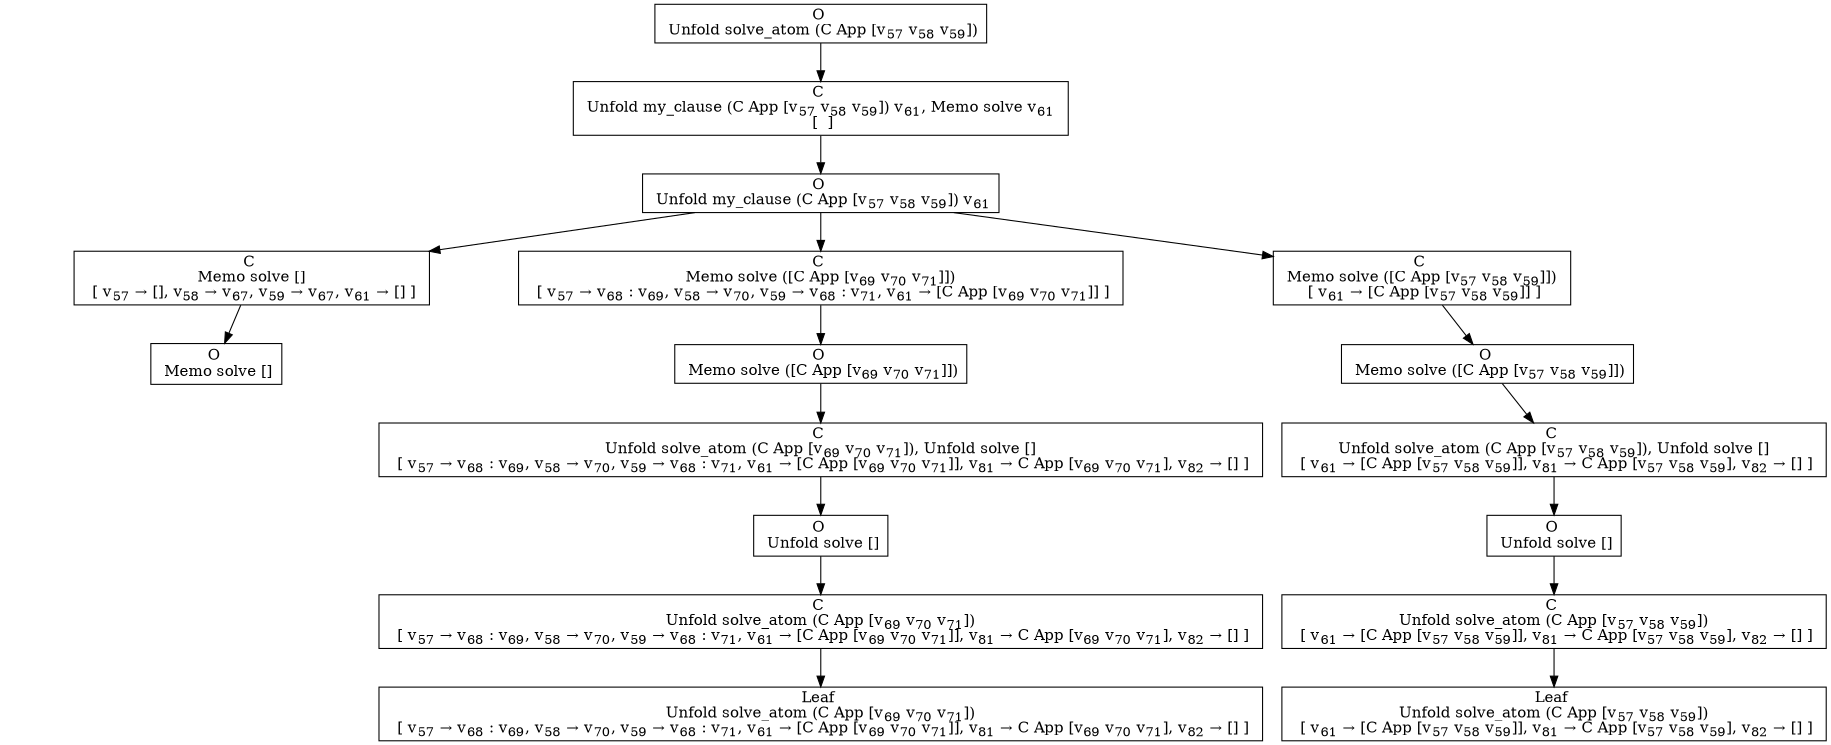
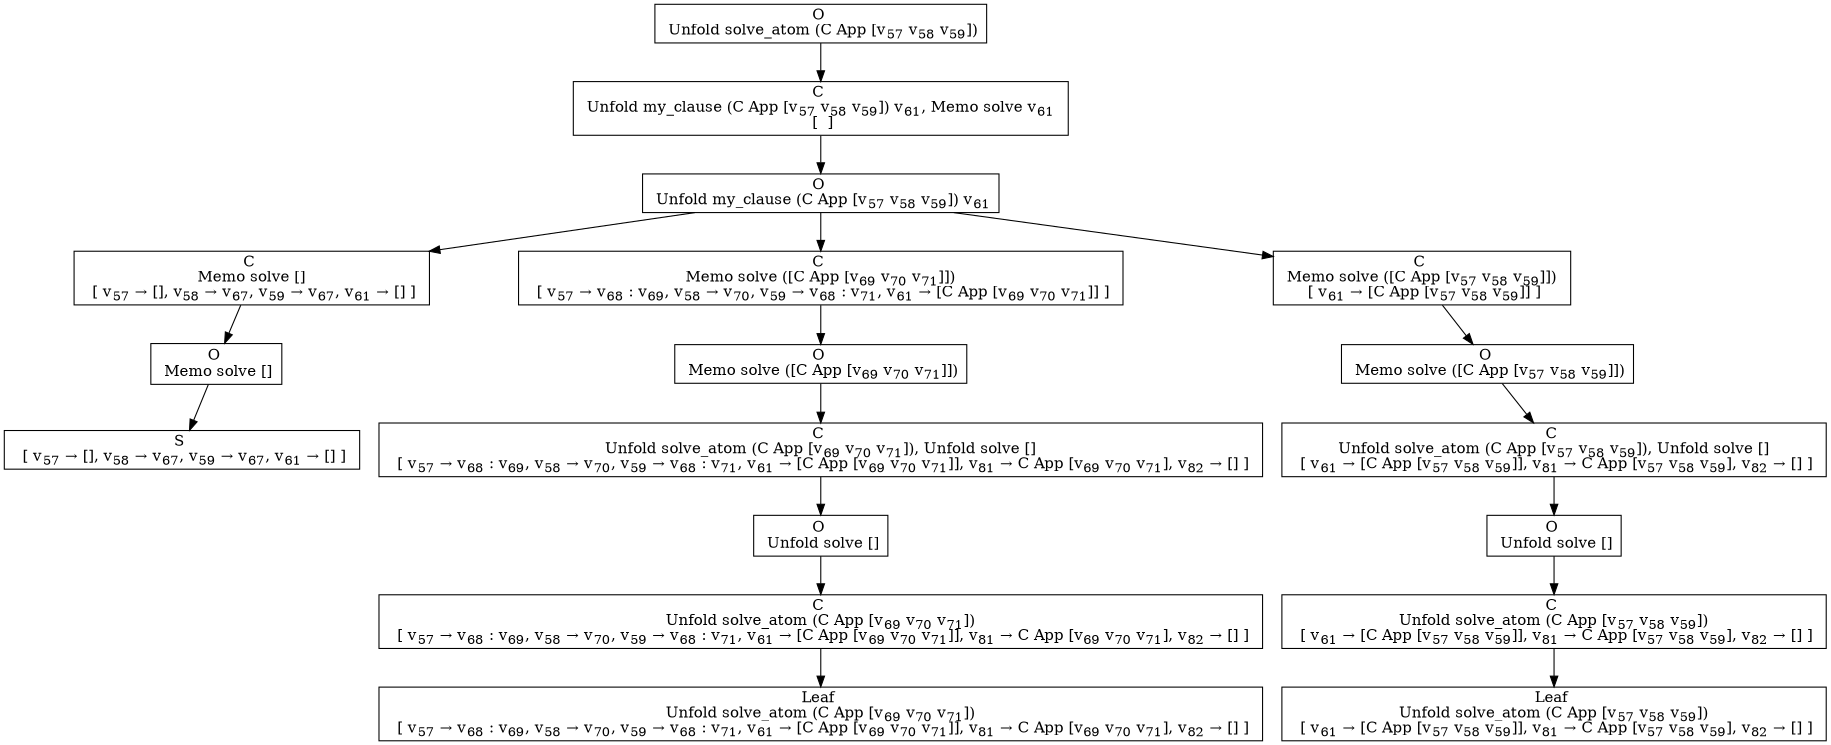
  digraph {
    rankdir=TB
    node [fillcolor=white shape=box style=filled]
    n1 [label=<O <BR/> Unfold solve_atom (C App [v<SUB>57</SUB> v<SUB>58</SUB> v<SUB>59</SUB>])>]
    n2 [label=<C <BR/> Unfold my_clause (C App [v<SUB>57</SUB> v<SUB>58</SUB> v<SUB>59</SUB>]) v<SUB>61</SUB>, Memo solve v<SUB>61</SUB> <BR/>  [  ] >]
    n3 [label=<O <BR/> Unfold my_clause (C App [v<SUB>57</SUB> v<SUB>58</SUB> v<SUB>59</SUB>]) v<SUB>61</SUB>>]
    n4 [label=<C <BR/> Memo solve [] <BR/>  [ v<SUB>57</SUB> &rarr; [], v<SUB>58</SUB> &rarr; v<SUB>67</SUB>, v<SUB>59</SUB> &rarr; v<SUB>67</SUB>, v<SUB>61</SUB> &rarr; [] ] >]
    n5 [label=<C <BR/> Memo solve ([C App [v<SUB>69</SUB> v<SUB>70</SUB> v<SUB>71</SUB>]]) <BR/>  [ v<SUB>57</SUB> &rarr; v<SUB>68</SUB> : v<SUB>69</SUB>, v<SUB>58</SUB> &rarr; v<SUB>70</SUB>, v<SUB>59</SUB> &rarr; v<SUB>68</SUB> : v<SUB>71</SUB>, v<SUB>61</SUB> &rarr; [C App [v<SUB>69</SUB> v<SUB>70</SUB> v<SUB>71</SUB>]] ] >]
    n6 [label=<C <BR/> Memo solve ([C App [v<SUB>57</SUB> v<SUB>58</SUB> v<SUB>59</SUB>]]) <BR/>  [ v<SUB>61</SUB> &rarr; [C App [v<SUB>57</SUB> v<SUB>58</SUB> v<SUB>59</SUB>]] ] >]
    n7 [label=<O <BR/> Memo solve []>]
    n8 [label=<O <BR/> Memo solve ([C App [v<SUB>69</SUB> v<SUB>70</SUB> v<SUB>71</SUB>]])>]
    n9 [label=<O <BR/> Memo solve ([C App [v<SUB>57</SUB> v<SUB>58</SUB> v<SUB>59</SUB>]])>]
+   n10 [label=<S <BR/>  [ v<SUB>57</SUB> &rarr; [], v<SUB>58</SUB> &rarr; v<SUB>67</SUB>, v<SUB>59</SUB> &rarr; v<SUB>67</SUB>, v<SUB>61</SUB> &rarr; [] ] >]
    n11 [label=<C <BR/> Unfold solve_atom (C App [v<SUB>69</SUB> v<SUB>70</SUB> v<SUB>71</SUB>]), Unfold solve [] <BR/>  [ v<SUB>57</SUB> &rarr; v<SUB>68</SUB> : v<SUB>69</SUB>, v<SUB>58</SUB> &rarr; v<SUB>70</SUB>, v<SUB>59</SUB> &rarr; v<SUB>68</SUB> : v<SUB>71</SUB>, v<SUB>61</SUB> &rarr; [C App [v<SUB>69</SUB> v<SUB>70</SUB> v<SUB>71</SUB>]], v<SUB>81</SUB> &rarr; C App [v<SUB>69</SUB> v<SUB>70</SUB> v<SUB>71</SUB>], v<SUB>82</SUB> &rarr; [] ] >]
    n12 [label=<O <BR/> Unfold solve []>]
    n13 [label=<C <BR/> Unfold solve_atom (C App [v<SUB>69</SUB> v<SUB>70</SUB> v<SUB>71</SUB>]) <BR/>  [ v<SUB>57</SUB> &rarr; v<SUB>68</SUB> : v<SUB>69</SUB>, v<SUB>58</SUB> &rarr; v<SUB>70</SUB>, v<SUB>59</SUB> &rarr; v<SUB>68</SUB> : v<SUB>71</SUB>, v<SUB>61</SUB> &rarr; [C App [v<SUB>69</SUB> v<SUB>70</SUB> v<SUB>71</SUB>]], v<SUB>81</SUB> &rarr; C App [v<SUB>69</SUB> v<SUB>70</SUB> v<SUB>71</SUB>], v<SUB>82</SUB> &rarr; [] ] >]
    n14 [label=<Leaf <BR/> Unfold solve_atom (C App [v<SUB>69</SUB> v<SUB>70</SUB> v<SUB>71</SUB>]) <BR/>  [ v<SUB>57</SUB> &rarr; v<SUB>68</SUB> : v<SUB>69</SUB>, v<SUB>58</SUB> &rarr; v<SUB>70</SUB>, v<SUB>59</SUB> &rarr; v<SUB>68</SUB> : v<SUB>71</SUB>, v<SUB>61</SUB> &rarr; [C App [v<SUB>69</SUB> v<SUB>70</SUB> v<SUB>71</SUB>]], v<SUB>81</SUB> &rarr; C App [v<SUB>69</SUB> v<SUB>70</SUB> v<SUB>71</SUB>], v<SUB>82</SUB> &rarr; [] ] >]
    n15 [label=<C <BR/> Unfold solve_atom (C App [v<SUB>57</SUB> v<SUB>58</SUB> v<SUB>59</SUB>]), Unfold solve [] <BR/>  [ v<SUB>61</SUB> &rarr; [C App [v<SUB>57</SUB> v<SUB>58</SUB> v<SUB>59</SUB>]], v<SUB>81</SUB> &rarr; C App [v<SUB>57</SUB> v<SUB>58</SUB> v<SUB>59</SUB>], v<SUB>82</SUB> &rarr; [] ] >]
    n16 [label=<O <BR/> Unfold solve []>]
    n17 [label=<C <BR/> Unfold solve_atom (C App [v<SUB>57</SUB> v<SUB>58</SUB> v<SUB>59</SUB>]) <BR/>  [ v<SUB>61</SUB> &rarr; [C App [v<SUB>57</SUB> v<SUB>58</SUB> v<SUB>59</SUB>]], v<SUB>81</SUB> &rarr; C App [v<SUB>57</SUB> v<SUB>58</SUB> v<SUB>59</SUB>], v<SUB>82</SUB> &rarr; [] ] >]
    n18 [label=<Leaf <BR/> Unfold solve_atom (C App [v<SUB>57</SUB> v<SUB>58</SUB> v<SUB>59</SUB>]) <BR/>  [ v<SUB>61</SUB> &rarr; [C App [v<SUB>57</SUB> v<SUB>58</SUB> v<SUB>59</SUB>]], v<SUB>81</SUB> &rarr; C App [v<SUB>57</SUB> v<SUB>58</SUB> v<SUB>59</SUB>], v<SUB>82</SUB> &rarr; [] ] >]
    n1 -> n2
    n2 -> n3
    n3 -> n4
    n3 -> n5
    n3 -> n6
    n4 -> n7
    n5 -> n8
    n6 -> n9
+   n7 -> n10
    n8 -> n11
    n9 -> n15
    n11 -> n12
    n12 -> n13
    n13 -> n14
    n15 -> n16
    n16 -> n17
    n17 -> n18
  }
